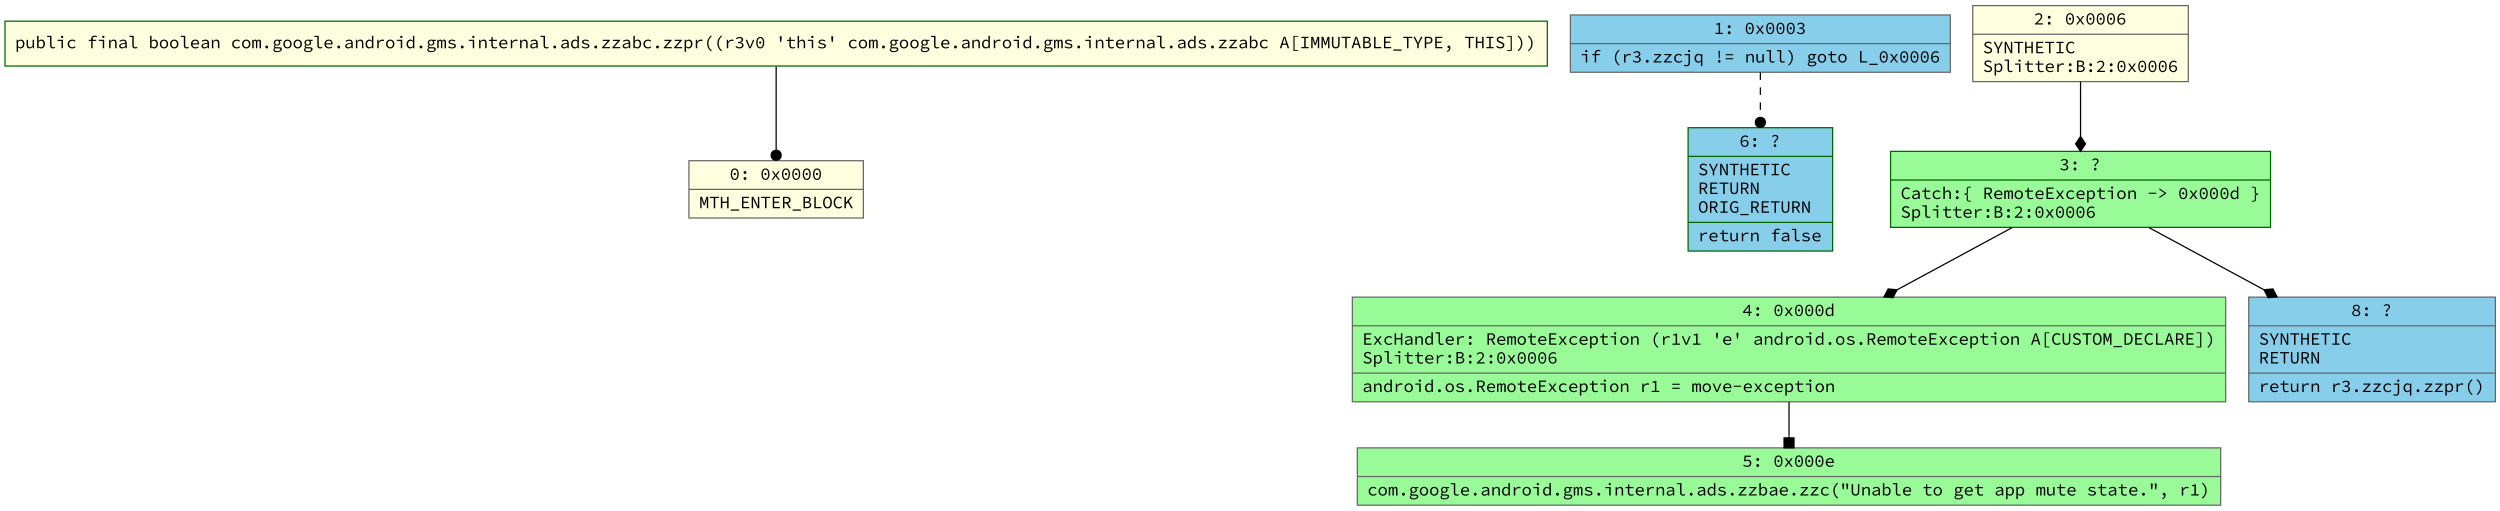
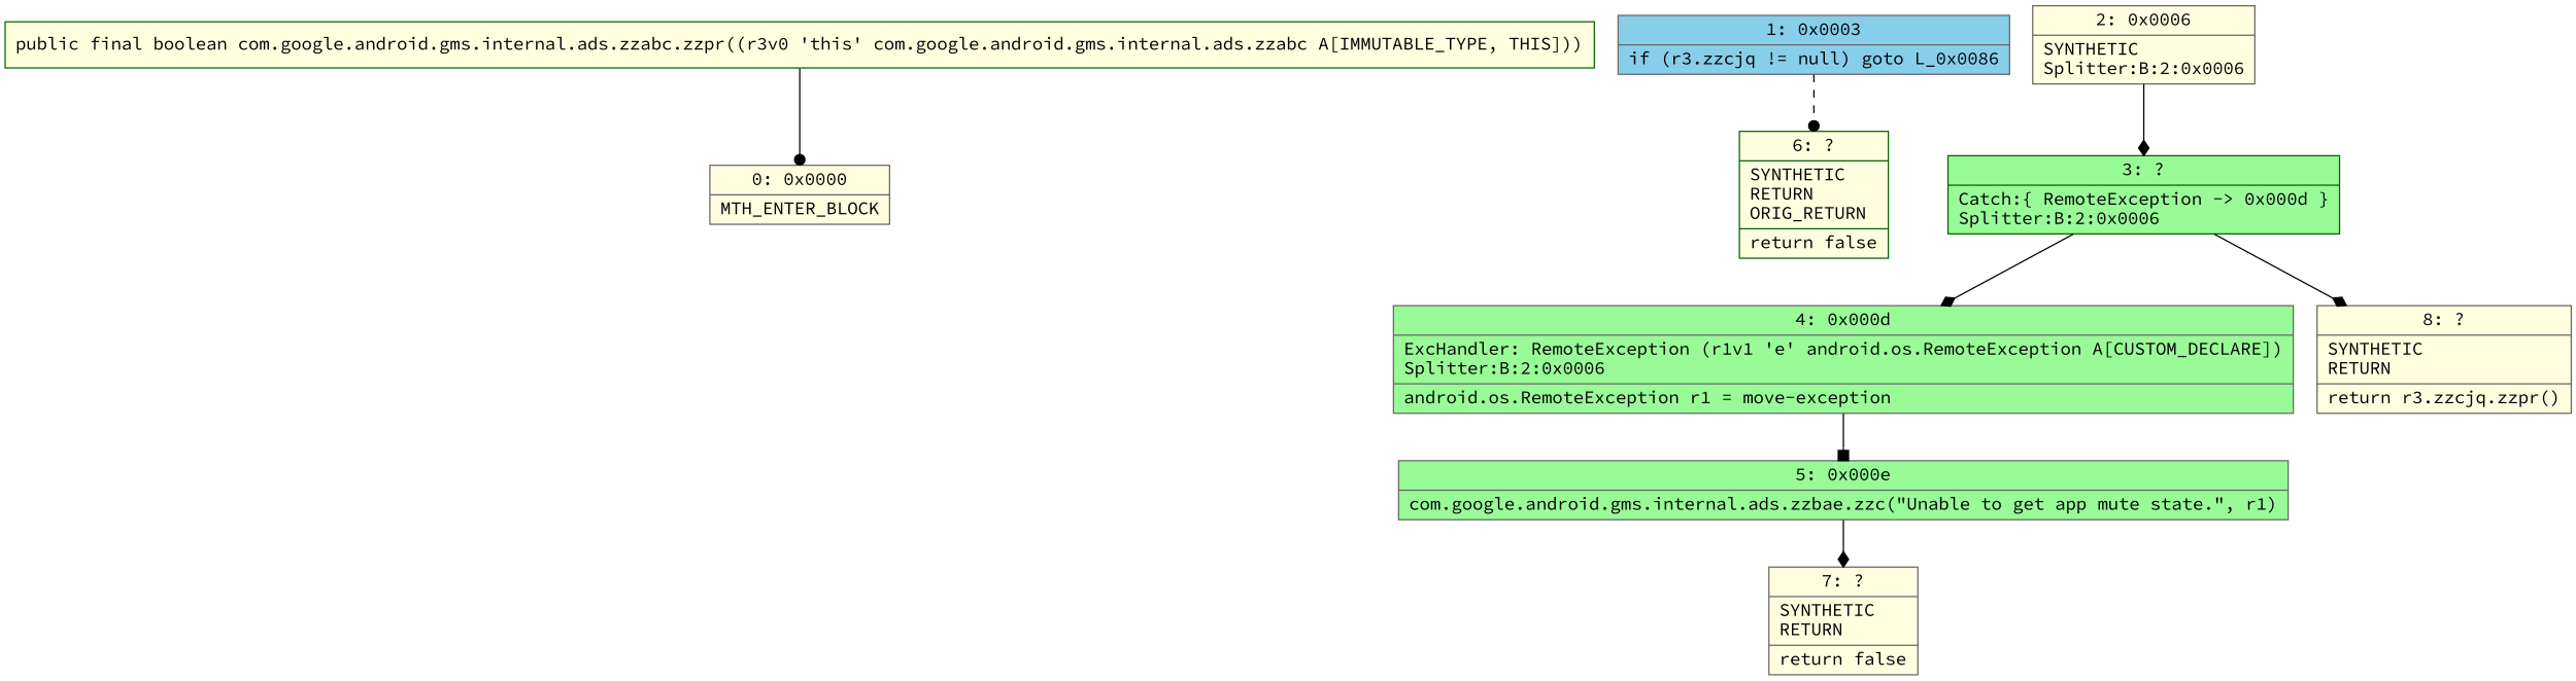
  digraph {
    fontname="Source Code Pro"
    node [color=gray40 fillcolor=lightyellow fontname="Source Code Pro" shape=record style=filled]
    edge [arrowhead=diamond fontname="Source Code Pro"]
    n1 [label="{0\:\ 0x0000|MTH_ENTER_BLOCK\l}"]
-   n2 [fillcolor=skyblue label="{1\:\ 0x0003|if (r3.zzcjq != null) goto L_0x0006\l}"]
-   n3 [color=darkgreen fillcolor=skyblue label="{6\:\ ?|SYNTHETIC\lRETURN\lORIG_RETURN\l|return false\l}"]
+   n2 [fillcolor=skyblue label="{1\:\ 0x0003|if (r3.zzcjq != null) goto L_0x0086\l}"]
+   n3 [color=darkgreen label="{6\:\ ?|SYNTHETIC\lRETURN\lORIG_RETURN\l|return false\l}"]
    n4 [label="{2\:\ 0x0006|SYNTHETIC\lSplitter:B:2:0x0006\l}"]
    n5 [color=darkgreen fillcolor=palegreen label="{3\:\ ?|Catch:\{ RemoteException \-\> 0x000d \}\lSplitter:B:2:0x0006\l}"]
    n6 [fillcolor=palegreen label="{4\:\ 0x000d|ExcHandler: RemoteException (r1v1 'e' android.os.RemoteException A[CUSTOM_DECLARE])\lSplitter:B:2:0x0006\l|android.os.RemoteException r1 = move\-exception\l}"]
-   n7 [fillcolor=skyblue label="{8\:\ ?|SYNTHETIC\lRETURN\l|return r3.zzcjq.zzpr()\l}"]
+   n7 [label="{8\:\ ?|SYNTHETIC\lRETURN\l|return r3.zzcjq.zzpr()\l}"]
    n8 [fillcolor=palegreen label="{5\:\ 0x000e|com.google.android.gms.internal.ads.zzbae.zzc(\"Unable to get app mute state.\", r1)\l}"]
+   n9 [label="{7\:\ ?|SYNTHETIC\lRETURN\l|return false\l}"]
    n10 [color=darkgreen label="{public final boolean com.google.android.gms.internal.ads.zzabc.zzpr((r3v0 'this' com.google.android.gms.internal.ads.zzabc A[IMMUTABLE_TYPE, THIS])) }"]
    n2 -> n3 [arrowhead=dot style=dashed]
    n4 -> n5
    n5 -> n6
    n5 -> n7
    n6 -> n8 [arrowhead=box]
+   n8 -> n9
    n10 -> n1 [arrowhead=dot]
  }
